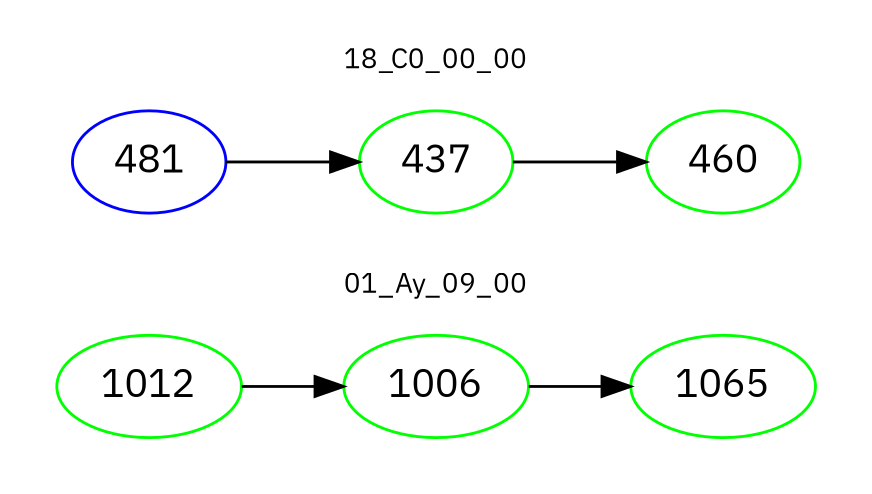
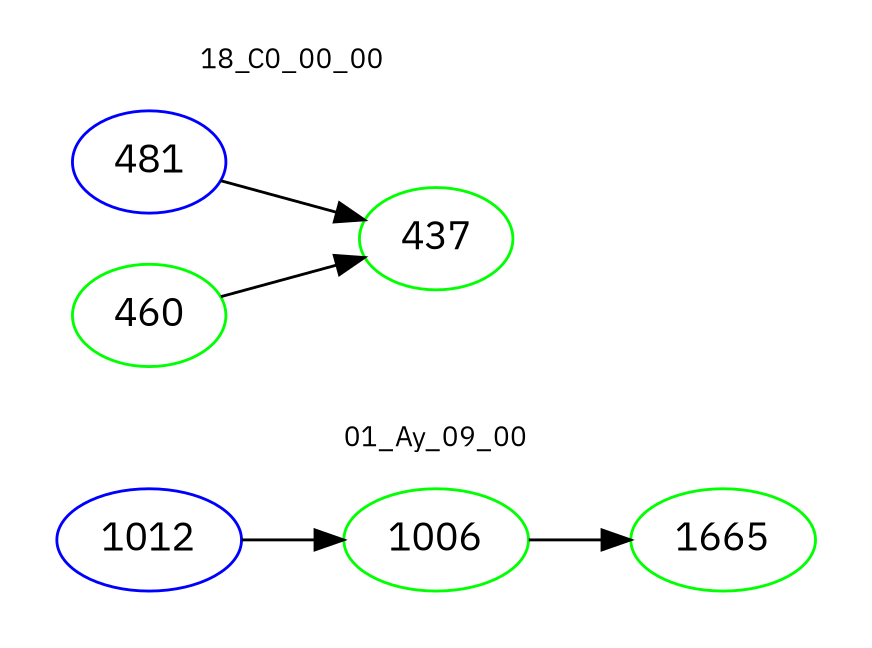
  digraph {
    fontname="IBM Plex Sans"
    rankdir=LR
    node [color=green fontname="IBM Plex Sans"]
    edge [color=black fontname="IBM Plex Sans"]
-   n1 [label=1012]
+   n1 [color=blue label=1012]
    n2 [label=1006]
-   n3 [label=1065]
+   n3 [label=1665]
    n4 [color=blue label=481]
    n5 [label=437]
    n6 [label=460]
    subgraph cluster_1 {
      color=white
      fontsize=10
      label="01_Ay_09_00"
      n1
      n2
      n3
    }
    subgraph cluster_2 {
      color=white
      fontsize=10
      label="18_C0_00_00"
      n4
      n5
      n6
    }
    n1 -> n2
    n2 -> n3
    n4 -> n5
-   n5 -> n6
+   n6 -> n5
  }
